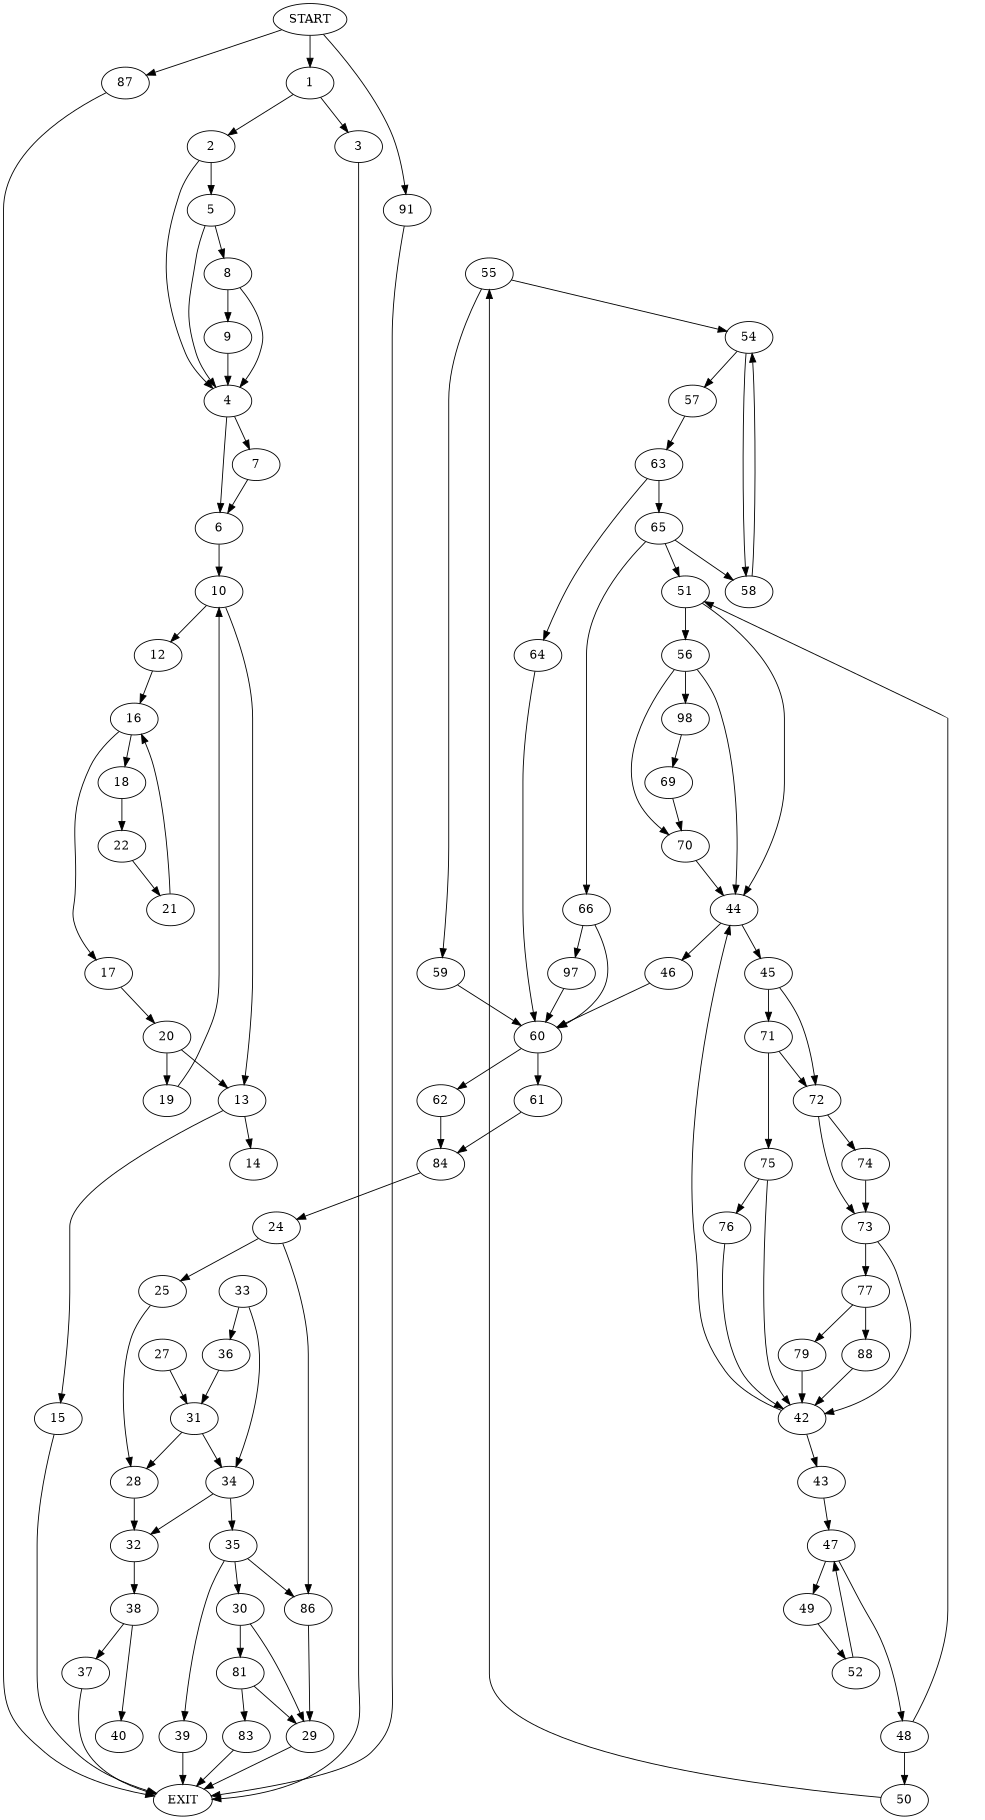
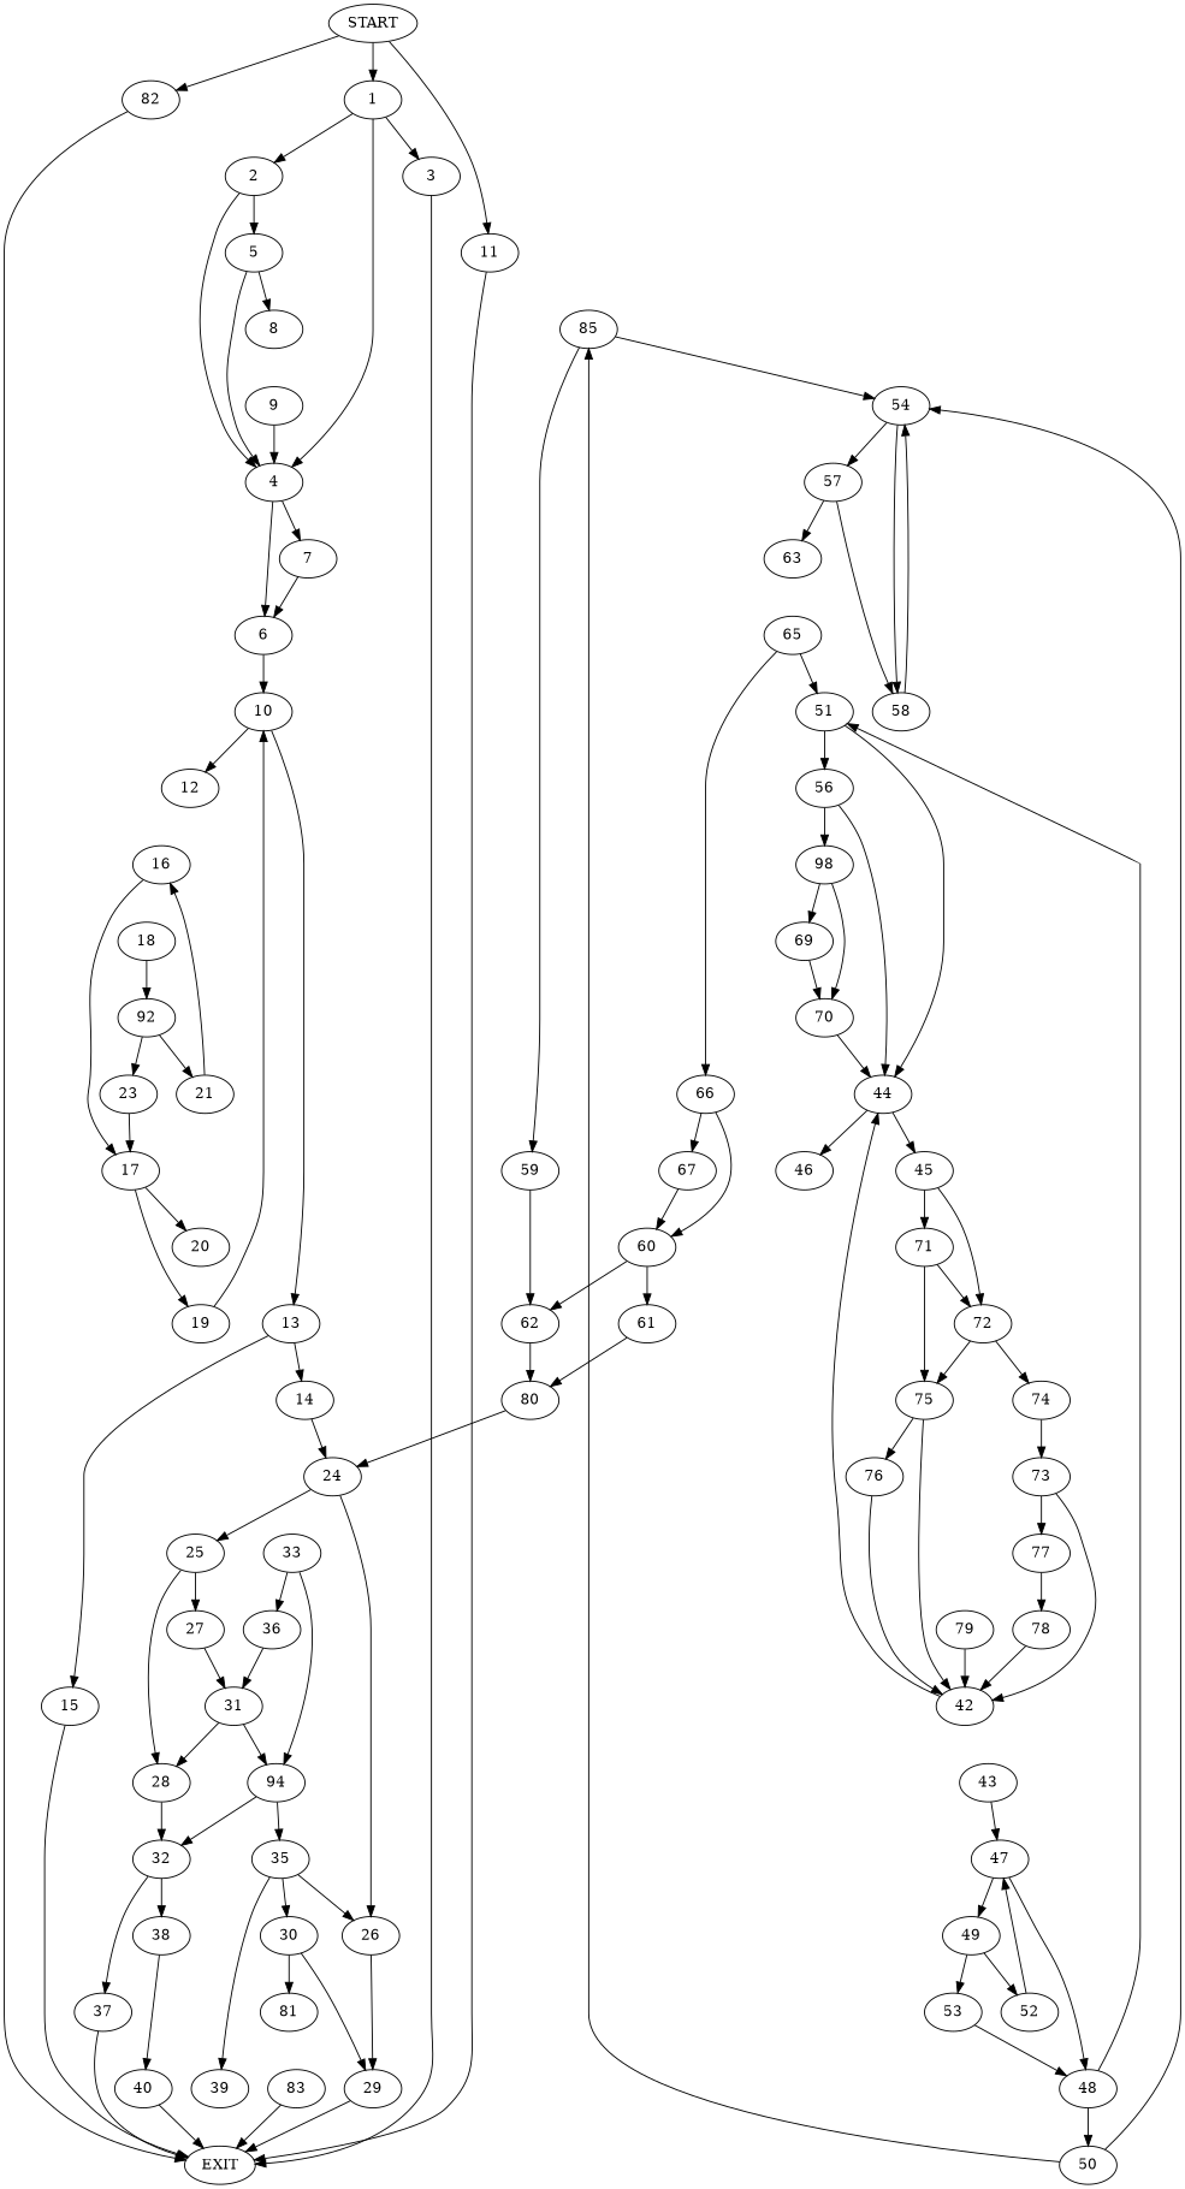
  digraph {
    fontname="DejaVu Serif"
    node [fontname="DejaVu Serif"]
    edge [fontname="DejaVu Serif"]
    n1 [label=START]
    1
-   11 [label=91]
-   82 [label=87]
+   11
+   82
    2
    3
    n7 [label=EXIT]
    4
    5
    6
    7
    8
    10
    9
    12
    13
    16
    14
    15
    17
    18
    24
    25
-   26 [label=86]
+   26
    19
    20
-   22
+   22 [label=92]
    21
+   23
    27
    28
    29
    31
    32
    30
    81
-   34
+   34 [label=94]
    37
    38
    83
    33
    36
    35
    40
    39
    42
    43
    44
    47
    45
    46
    48
    49
    71
    72
    60
    75
    73
    74
    61
    62
    50
    51
    52
+   53
    54
-   55
+   55 [label=85]
    56
    57
    58
    59
    n72 [label=98]
    63
    69
    70
-   64
    65
-   80 [label=84]
+   80
    66
-   67 [label=97]
+   67
    76
    77
-   78 [label=88]
+   78
    79
    n1 -> 1
    n1 -> 11
    n1 -> 82
    1 -> 2
    1 -> 3
    11 -> n7
    82 -> n7
    2 -> 4
    2 -> 5
    3 -> n7
    4 -> 6
    4 -> 7
    5 -> 4
    5 -> 8
    6 -> 10
    7 -> 6
-   8 -> 4
-   8 -> 9
+   1 -> 4
    10 -> 12
    10 -> 13
    9 -> 4
-   12 -> 16
    13 -> 14
    13 -> 15
    16 -> 17
-   16 -> 18
+   14 -> 24
    15 -> n7
-   20 -> 19
+   17 -> 19
    17 -> 20
    18 -> 22
    24 -> 25
    24 -> 26
+   25 -> 27
    25 -> 28
    26 -> 29
    19 -> 10
-   20 -> 13
    22 -> 21
+   22 -> 23
    21 -> 16
+   23 -> 17
    27 -> 31
    28 -> 32
    29 -> n7
    31 -> 28
    31 -> 34
-   38 -> 37
+   32 -> 37
    32 -> 38
    30 -> 29
    30 -> 81
-   81 -> 29
-   81 -> 83
    34 -> 32
    34 -> 35
    37 -> n7
    38 -> 40
    83 -> n7
    33 -> 34
    33 -> 36
    36 -> 31
    35 -> 26
    35 -> 30
    35 -> 39
-   39 -> n7
-   42 -> 43
+   40 -> n7
    42 -> 44
    43 -> 47
    44 -> 45
    44 -> 46
    47 -> 48
    47 -> 49
    45 -> 71
    45 -> 72
-   46 -> 60
    48 -> 50
    48 -> 51
    49 -> 52
+   49 -> 53
    71 -> 72
    71 -> 75
-   72 -> 73
+   72 -> 75
    72 -> 74
    60 -> 61
    60 -> 62
    75 -> 42
    75 -> 76
    73 -> 42
    73 -> 77
    74 -> 73
    61 -> 80
    62 -> 80
+   50 -> 54
    50 -> 55
    51 -> 44
    51 -> 56
    52 -> 47
+   53 -> 48
    54 -> 57
    54 -> 58
    55 -> 54
    55 -> 59
    56 -> 44
    56 -> n72
-   65 -> 58
+   57 -> 58
    57 -> 63
    58 -> 54
-   59 -> 60
+   59 -> 62
    n72 -> 69
-   56 -> 70
-   63 -> 64
-   63 -> 65
+   n72 -> 70
    69 -> 70
    70 -> 44
-   64 -> 60
    65 -> 51
    65 -> 66
    80 -> 24
    66 -> 60
    66 -> 67
    67 -> 60
    76 -> 42
    77 -> 78
-   77 -> 79
    78 -> 42
    79 -> 42
  }
